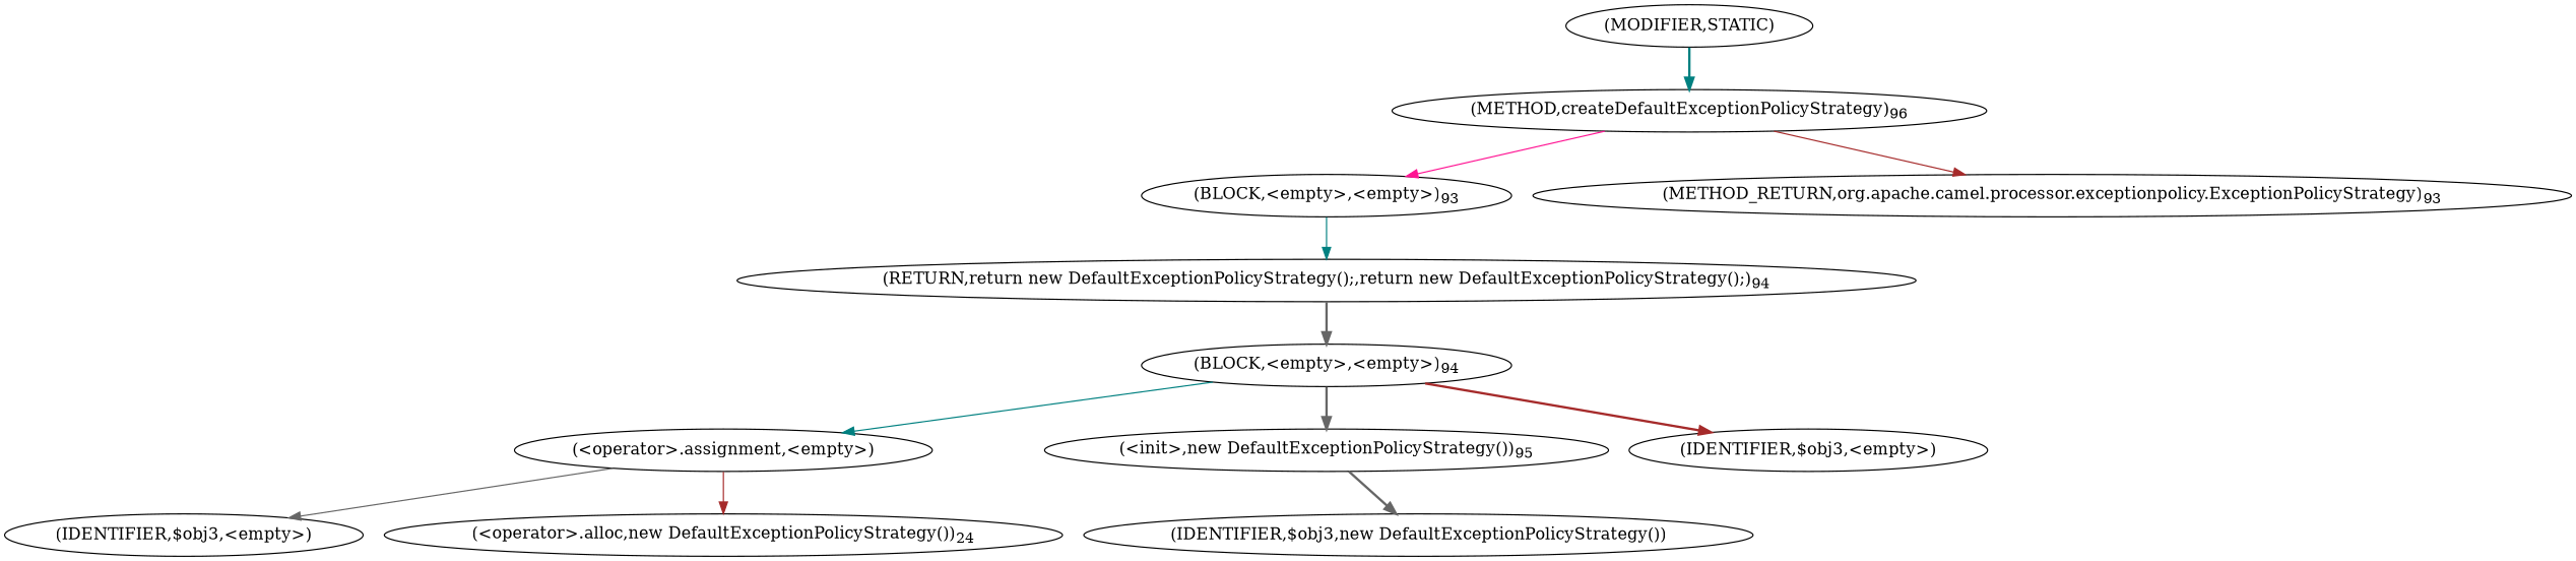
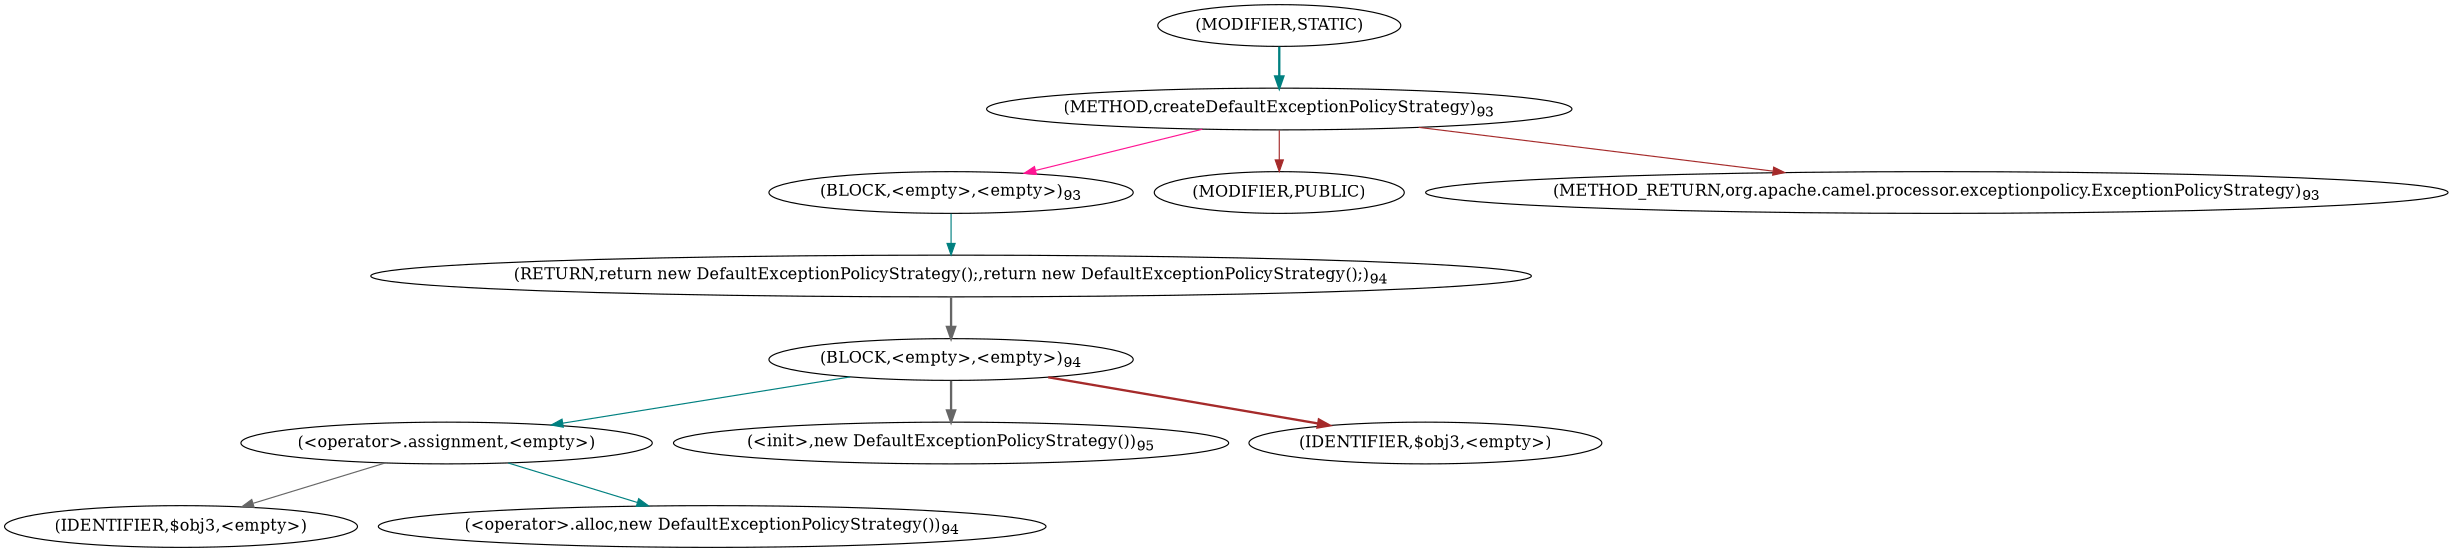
  digraph {
    edge [color=teal style=solid]
-   n1 [label=<(METHOD,createDefaultExceptionPolicyStrategy)<SUB>96</SUB>>]
+   n1 [label=<(METHOD,createDefaultExceptionPolicyStrategy)<SUB>93</SUB>>]
    n2 [label=<(BLOCK,&lt;empty&gt;,&lt;empty&gt;)<SUB>93</SUB>>]
+   n3 [label=<(MODIFIER,PUBLIC)>]
    n4 [label=<(METHOD_RETURN,org.apache.camel.processor.exceptionpolicy.ExceptionPolicyStrategy)<SUB>93</SUB>>]
    n5 [label=<(RETURN,return new DefaultExceptionPolicyStrategy();,return new DefaultExceptionPolicyStrategy();)<SUB>94</SUB>>]
    n6 [label=<(MODIFIER,STATIC)>]
    n7 [label=<(BLOCK,&lt;empty&gt;,&lt;empty&gt;)<SUB>94</SUB>>]
    n8 [label=<(&lt;operator&gt;.assignment,&lt;empty&gt;)>]
    n9 [label=<(&lt;init&gt;,new DefaultExceptionPolicyStrategy())<SUB>95</SUB>>]
    n10 [label=<(IDENTIFIER,$obj3,&lt;empty&gt;)>]
    n11 [label=<(IDENTIFIER,$obj3,&lt;empty&gt;)>]
-   n12 [label=<(&lt;operator&gt;.alloc,new DefaultExceptionPolicyStrategy())<SUB>24</SUB>>]
-   n13 [label=<(IDENTIFIER,$obj3,new DefaultExceptionPolicyStrategy())>]
+   n12 [label=<(&lt;operator&gt;.alloc,new DefaultExceptionPolicyStrategy())<SUB>94</SUB>>]
    n1 -> n2 [color=deeppink]
+   n1 -> n3 [color=brown]
    n1 -> n4 [color=brown]
    n2 -> n5
    n5 -> n7 [color=gray40 style=bold]
    n6 -> n1 [style=bold]
    n7 -> n8
    n7 -> n9 [color=gray40 style=bold]
    n7 -> n10 [color=brown style=bold]
    n8 -> n11 [color=gray40]
-   n8 -> n12 [color=brown]
-   n9 -> n13 [color=gray40 style=bold]
+   n8 -> n12
  }
